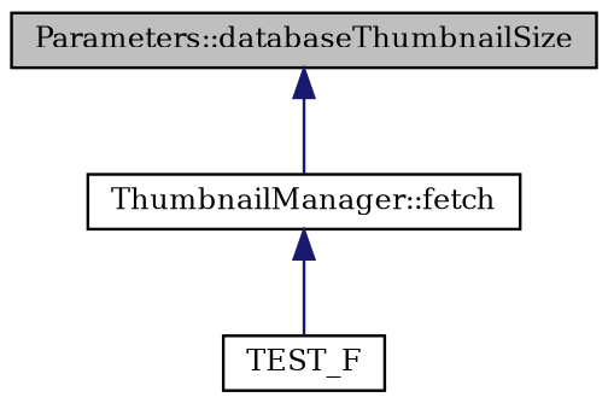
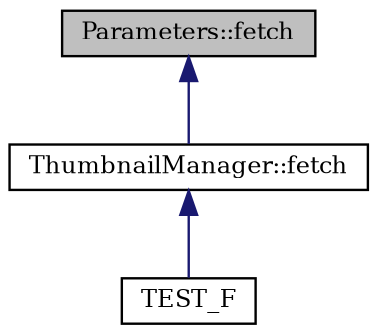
  digraph {
    fontname="DejaVu Serif"
    rankdir=TB
    node [color=black fillcolor=white fontname="DejaVu Serif" fontsize=10 shape=record style=filled]
    edge [color=midnightblue dir=back fontname="DejaVu Serif" fontsize=10 labelfontname=Helvetica labelfontsize=10 style=solid]
-   n1 [fillcolor=grey75 fontcolor=black height=0.2 label="Parameters::databaseThumbnailSize" width=0.4]
+   n1 [fillcolor=grey75 fontcolor=black height=0.2 label="Parameters::fetch" width=0.4]
    n2 [height=0.2 label="ThumbnailManager::fetch" width=0.4]
    n3 [height=0.2 label=TEST_F width=0.4]
    n1 -> n2
    n2 -> n3
  }
